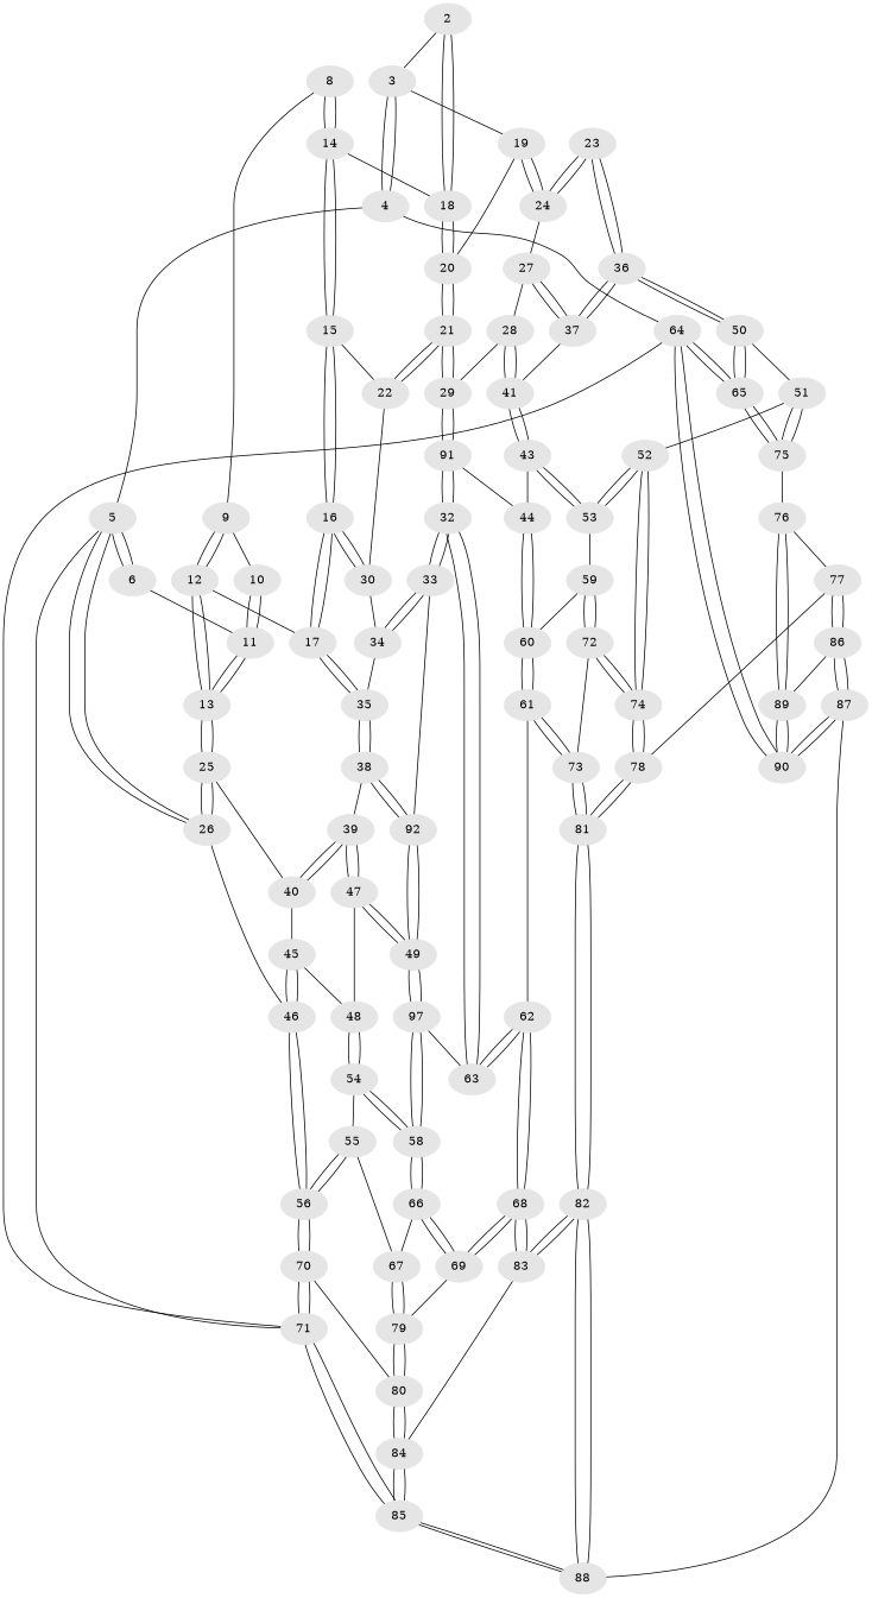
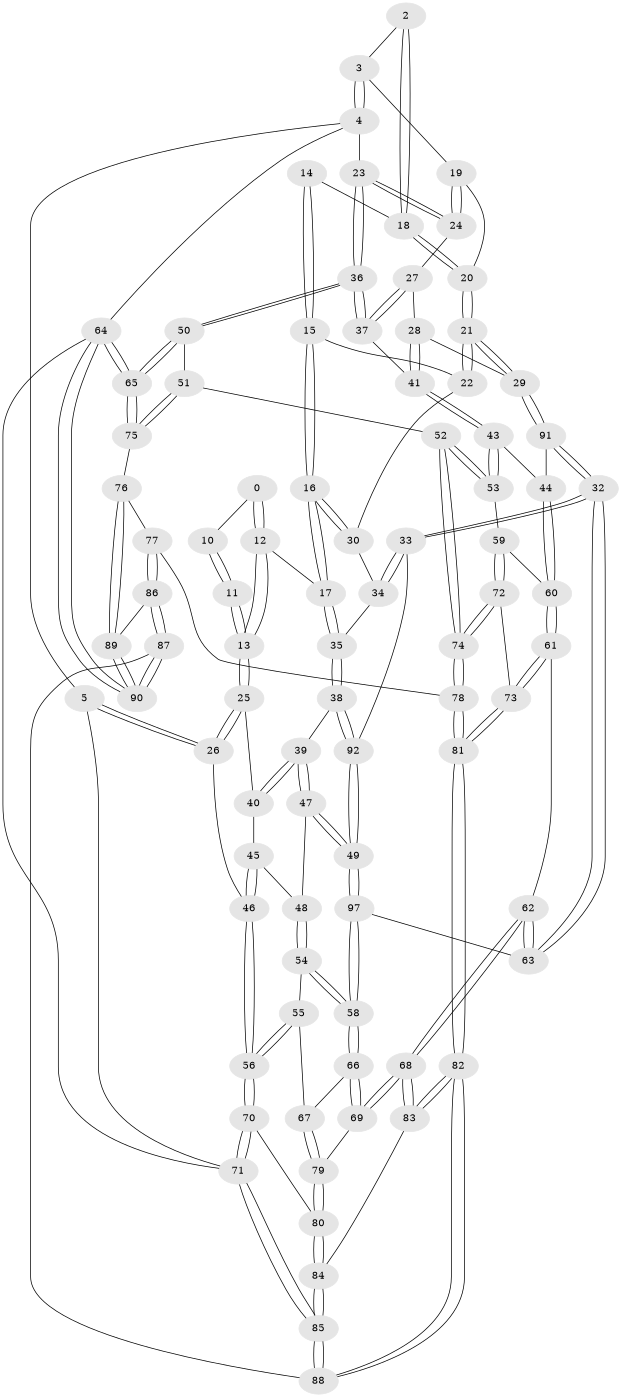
  graph {
    node [color=gray90 style=filled]
    2
    3
    18
-   8
-   9
+   9 [label=0]
    14
    4
    19
    20
    5
    23
    64
    24
-   6
    26
    71
    36
    65
    90
    11
    46
    85
    13
    10
    12
    15
    17
    25
    35
    40
    16
    22
    30
    34
    38
    21
    27
    29
    n39 [label=91]
    37
    50
    28
    45
    56
    41
    43
    32
    44
    33
    63
    60
    n52 [label=92]
    49
    39
    51
    47
    48
    53
    n59 [label=97]
    59
    61
    54
    70
    55
    58
    52
    75
    74
    76
    78
    72
    67
    66
    79
    80
    69
    73
    62
    68
    81
    83
    84
    88
    82
    77
    89
    86
    87
    2 -- 3
    2 -- 18
    2 -- 18
    3 -- 4
    3 -- 4
    3 -- 19
    18 -- 20
    18 -- 20
-   8 -- 9
-   8 -- 14
-   8 -- 14
    9 -- 10
    9 -- 12
    9 -- 12
    14 -- 18
    14 -- 15
    14 -- 15
    4 -- 5
+   4 -- 23
    4 -- 64
    19 -- 20
    19 -- 24
    19 -- 24
    20 -- 21
    20 -- 21
-   5 -- 6
-   5 -- 6
    5 -- 26
    5 -- 26
    5 -- 71
    23 -- 24
    23 -- 24
    23 -- 36
    23 -- 36
    64 -- 71
    64 -- 65
    64 -- 65
    64 -- 90
    64 -- 90
    24 -- 27
-   6 -- 11
    26 -- 46
    71 -- 85
    71 -- 85
    36 -- 37
    36 -- 37
    36 -- 50
    36 -- 50
    65 -- 75
    65 -- 75
    11 -- 13
    11 -- 13
    46 -- 56
    46 -- 56
    85 -- 88
    85 -- 88
    13 -- 25
    13 -- 25
    10 -- 11
    10 -- 11
    12 -- 13
    12 -- 13
    12 -- 17
    15 -- 16
    15 -- 16
    15 -- 22
    17 -- 35
    17 -- 35
    25 -- 26
    25 -- 26
    25 -- 40
    35 -- 38
    35 -- 38
    40 -- 45
    16 -- 17
    16 -- 17
    16 -- 30
    16 -- 30
    22 -- 30
    30 -- 34
    34 -- 35
    38 -- n52
    38 -- n52
    38 -- 39
    21 -- 22
    21 -- 22
    21 -- 29
    21 -- 29
    27 -- 37
    27 -- 37
    27 -- 28
    29 -- n39
    29 -- n39
    n39 -- 32
    n39 -- 32
    n39 -- 44
    37 -- 41
    50 -- 65
    50 -- 65
    50 -- 51
    28 -- 29
    28 -- 41
    28 -- 41
    45 -- 46
    45 -- 46
    45 -- 48
    56 -- 70
    56 -- 70
    41 -- 43
    41 -- 43
    43 -- 44
    43 -- 53
    43 -- 53
    32 -- 33
    32 -- 33
    32 -- 63
    32 -- 63
    44 -- 60
    44 -- 60
    33 -- 34
    33 -- 34
    33 -- n52
    60 -- 61
    60 -- 61
    n52 -- 49
    n52 -- 49
    49 -- n59
    49 -- n59
    39 -- 40
    39 -- 40
    39 -- 47
    39 -- 47
    51 -- 52
    51 -- 75
    51 -- 75
    47 -- 49
    47 -- 49
    47 -- 48
    48 -- 54
    48 -- 54
    53 -- 59
    n59 -- 63
    n59 -- 58
    n59 -- 58
    59 -- 60
    59 -- 72
    59 -- 72
    61 -- 73
    61 -- 73
    61 -- 62
    54 -- 55
    54 -- 58
    54 -- 58
    70 -- 71
    70 -- 71
    70 -- 80
    55 -- 56
    55 -- 56
    55 -- 67
    58 -- 66
    58 -- 66
    52 -- 53
    52 -- 53
    52 -- 74
    52 -- 74
    75 -- 76
    74 -- 78
    74 -- 78
    76 -- 77
    76 -- 89
    76 -- 89
    78 -- 81
    78 -- 81
    72 -- 74
    72 -- 74
    72 -- 73
    67 -- 79
    67 -- 79
    66 -- 67
    66 -- 69
    66 -- 69
    79 -- 80
    79 -- 80
    80 -- 84
    80 -- 84
    69 -- 79
    73 -- 81
    73 -- 81
    62 -- 63
    62 -- 63
    62 -- 68
    62 -- 68
    68 -- 69
    68 -- 69
    68 -- 83
    68 -- 83
    81 -- 82
    81 -- 82
    83 -- 84
    84 -- 85
    84 -- 85
    82 -- 83
    82 -- 83
    82 -- 88
    82 -- 88
    77 -- 78
    77 -- 86
    77 -- 86
    89 -- 90
    89 -- 90
    86 -- 89
    86 -- 87
    86 -- 87
    87 -- 90
    87 -- 90
    87 -- 88
  }
